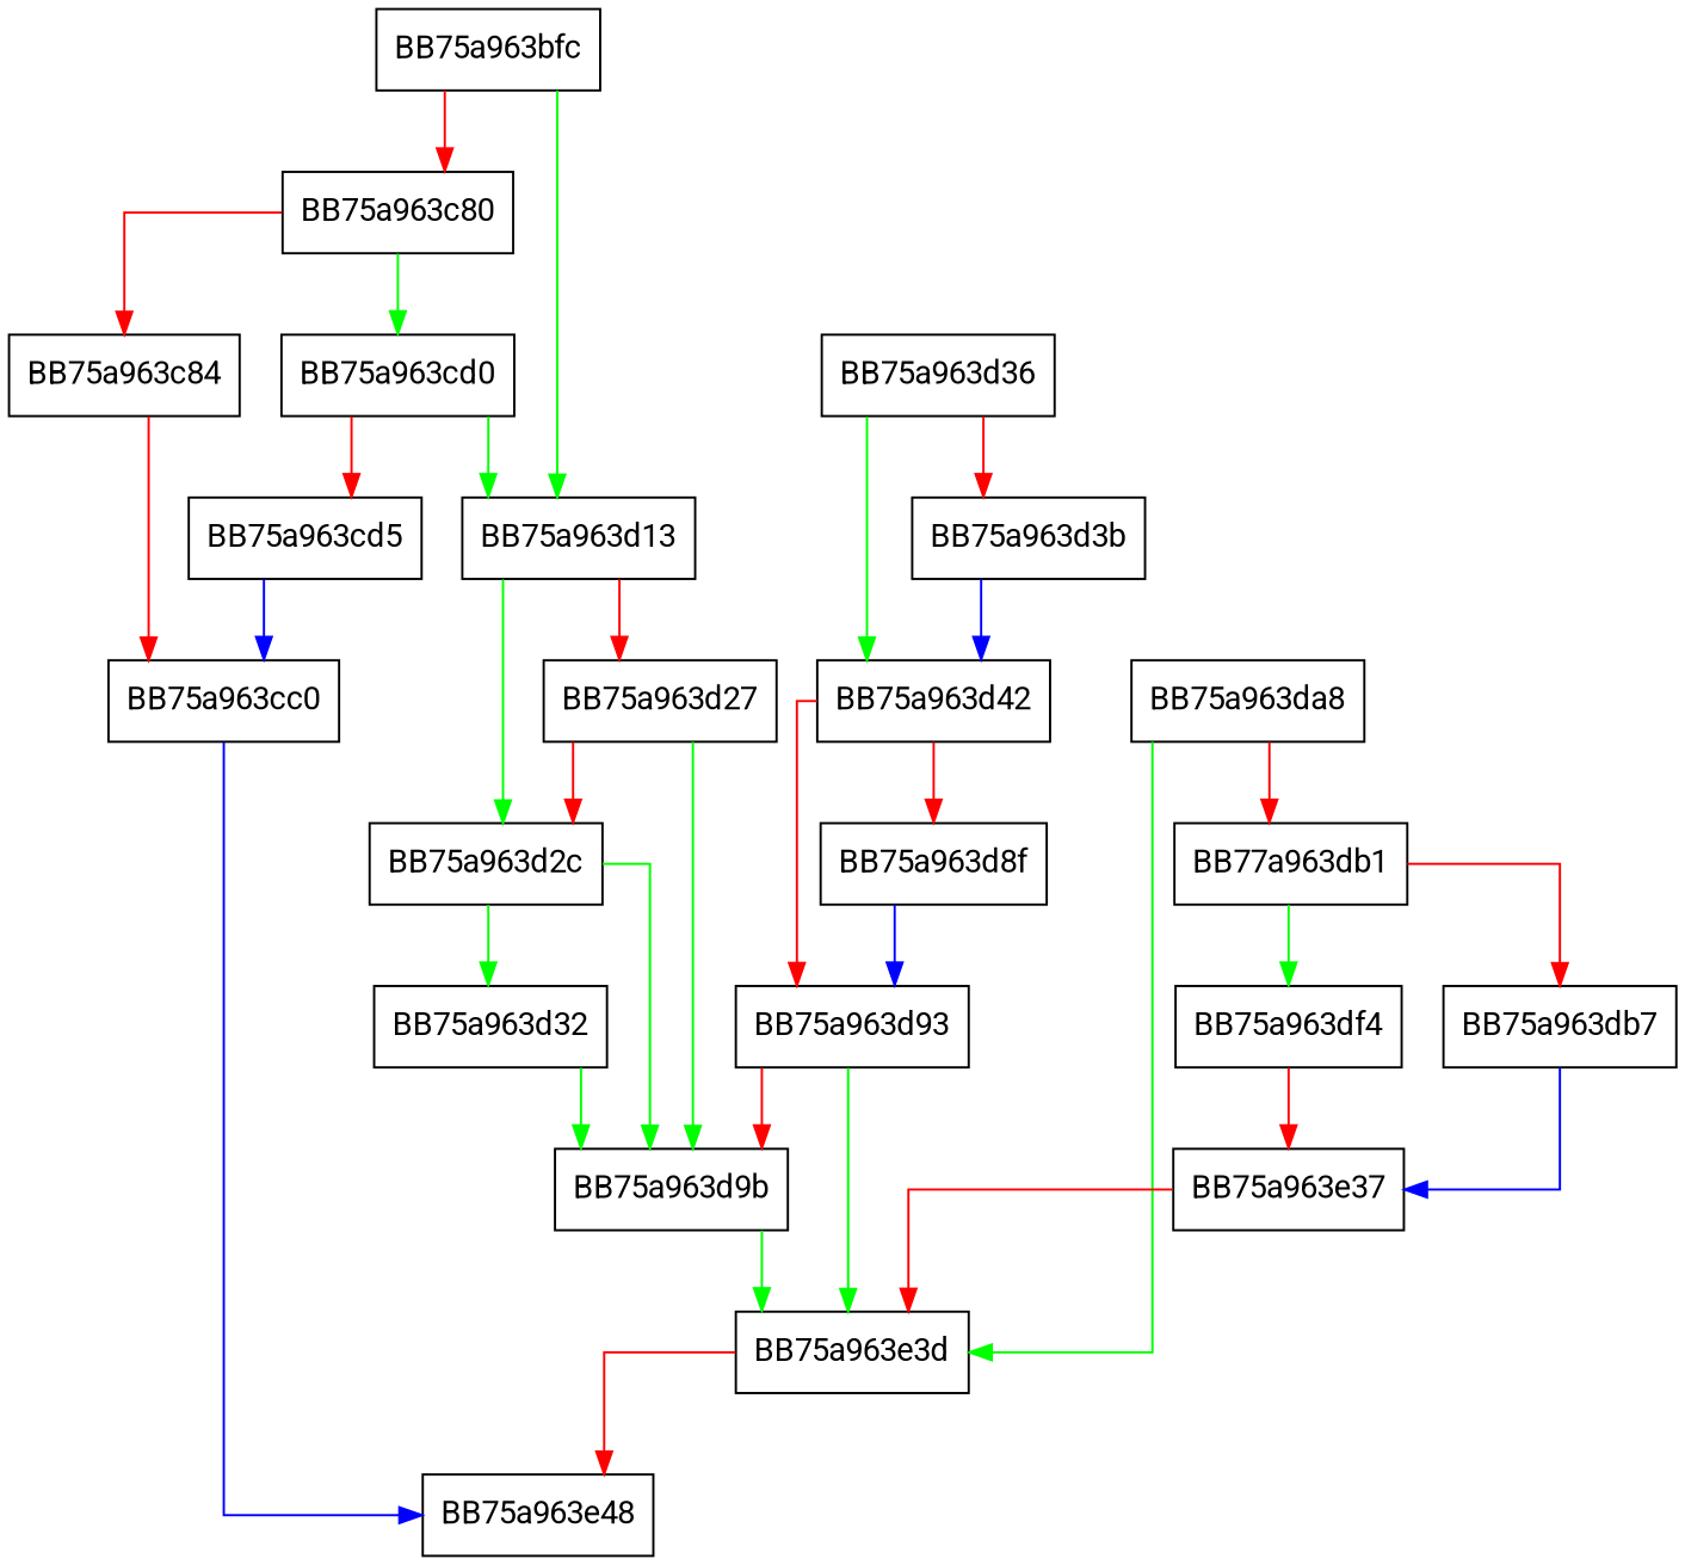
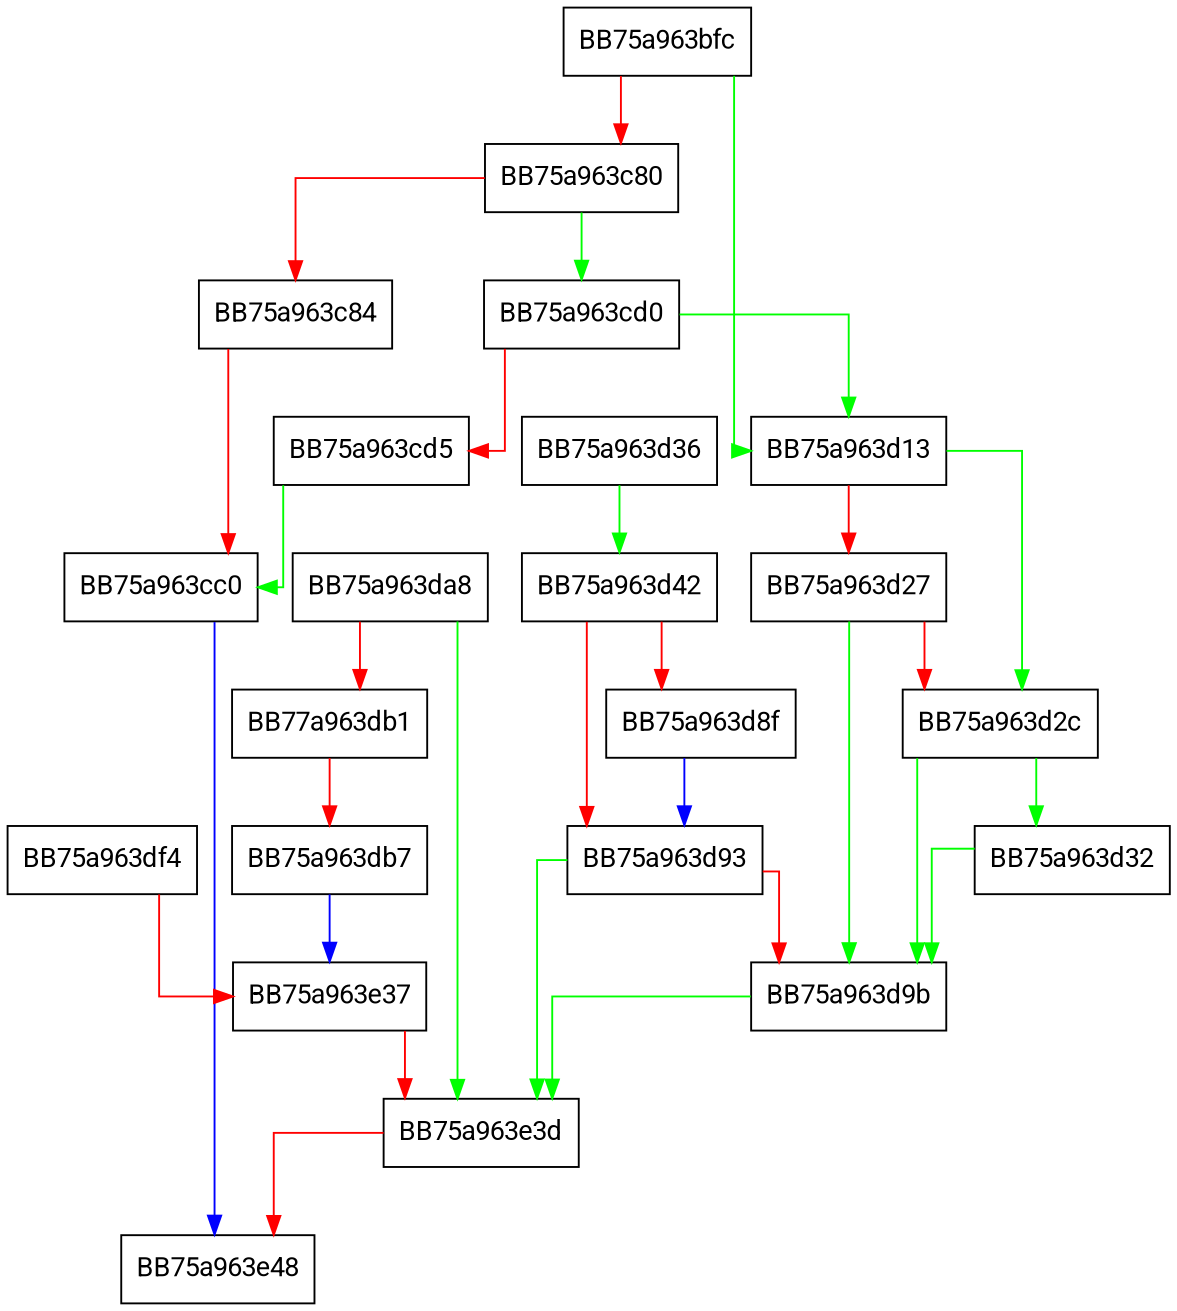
  digraph {
    fontname=Roboto
    splines=ortho
    node [fontname=Roboto shape=box]
    edge [color=red fontname=Roboto]
    BB75a963bfc
    BB75a963d13
    BB75a963c80
    BB75a963d2c
    BB75a963d27
    BB75a963cd0
    BB75a963c84
    BB75a963d9b
    BB75a963d32
    BB75a963cd5
    BB75a963cc0
    BB75a963e48
    BB75a963e3d
    BB75a963da8
    n15 [label=BB77a963db1]
    BB75a963d36
    BB75a963d42
-   BB75a963d3b
    BB75a963d93
    BB75a963d8f
    BB75a963df4
    BB75a963db7
    BB75a963e37
    BB75a963bfc -> BB75a963d13 [color=green]
    BB75a963bfc -> BB75a963c80
    BB75a963d13 -> BB75a963d2c [color=green]
    BB75a963d13 -> BB75a963d27
    BB75a963c80 -> BB75a963cd0 [color=green]
    BB75a963c80 -> BB75a963c84
    BB75a963d2c -> BB75a963d9b [color=green]
    BB75a963d2c -> BB75a963d32 [color=green]
    BB75a963d27 -> BB75a963d2c
    BB75a963d27 -> BB75a963d9b [color=green]
    BB75a963cd0 -> BB75a963d13 [color=green]
    BB75a963cd0 -> BB75a963cd5
    BB75a963c84 -> BB75a963cc0
    BB75a963d9b -> BB75a963e3d [color=green]
    BB75a963d32 -> BB75a963d9b [color=green]
-   BB75a963cd5 -> BB75a963cc0 [color=blue]
+   BB75a963cd5 -> BB75a963cc0 [color=green]
    BB75a963cc0 -> BB75a963e48 [color=blue]
    BB75a963e3d -> BB75a963e48
    BB75a963da8 -> BB75a963e3d [color=green]
    BB75a963da8 -> n15
-   n15 -> BB75a963df4 [color=green]
    n15 -> BB75a963db7
    BB75a963d36 -> BB75a963d42 [color=green]
-   BB75a963d36 -> BB75a963d3b
    BB75a963d42 -> BB75a963d93
    BB75a963d42 -> BB75a963d8f
-   BB75a963d3b -> BB75a963d42 [color=blue]
    BB75a963d93 -> BB75a963d9b
    BB75a963d93 -> BB75a963e3d [color=green]
    BB75a963d8f -> BB75a963d93 [color=blue]
    BB75a963df4 -> BB75a963e37
    BB75a963db7 -> BB75a963e37 [color=blue]
    BB75a963e37 -> BB75a963e3d
  }
